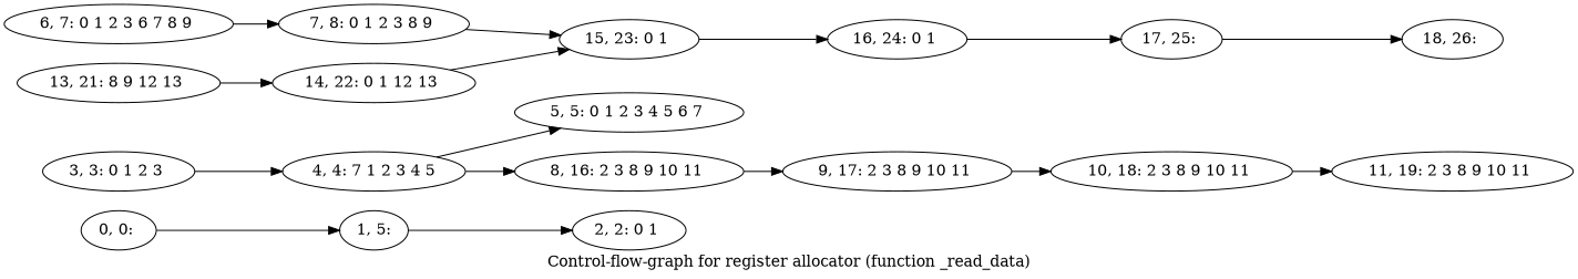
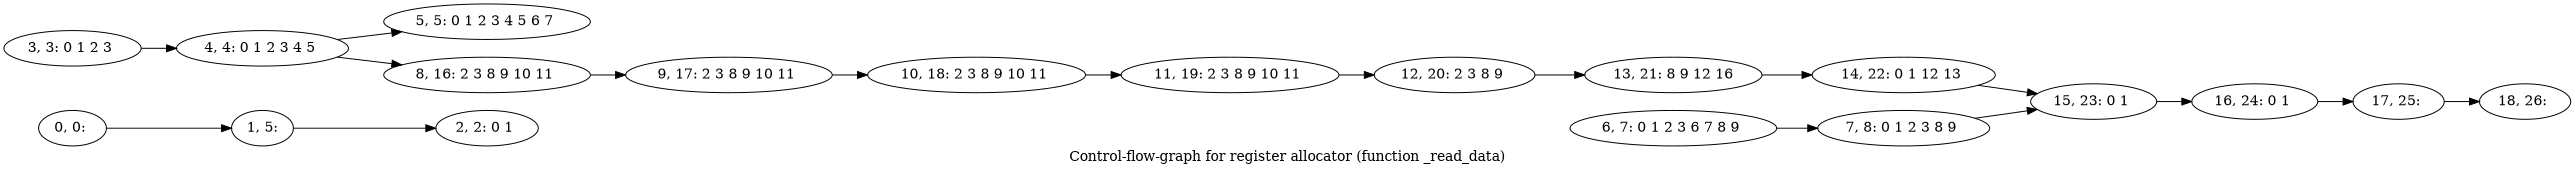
  digraph {
    label="Control-flow-graph for register allocator (function _read_data)"
    rankdir=LR
    n1 [label="0, 0: "]
    n2 [label="1, 5:"]
    n3 [label="2, 2: 0 1 "]
    n4 [label="3, 3: 0 1 2 3 "]
-   n5 [label="4, 4: 7 1 2 3 4 5"]
+   n5 [label="4, 4: 0 1 2 3 4 5 "]
    n6 [label="5, 5: 0 1 2 3 4 5 6 7 "]
    n7 [label="8, 16: 2 3 8 9 10 11 "]
    n8 [label="6, 7: 0 1 2 3 6 7 8 9 "]
    n9 [label="7, 8: 0 1 2 3 8 9 "]
    n10 [label="15, 23: 0 1 "]
    n11 [label="9, 17: 2 3 8 9 10 11 "]
    n12 [label="16, 24: 0 1 "]
    n13 [label="10, 18: 2 3 8 9 10 11 "]
    n14 [label="11, 19: 2 3 8 9 10 11 "]
-   n16 [label="13, 21: 8 9 12 13 "]
+   n15 [label="12, 20: 2 3 8 9 "]
+   n16 [label="13, 21: 8 9 12 16"]
    n17 [label="14, 22: 0 1 12 13 "]
    n18 [label="17, 25: "]
    n19 [label="18, 26: "]
    n1 -> n2
    n2 -> n3
    n4 -> n5
    n5 -> n6
    n5 -> n7
    n7 -> n11
    n8 -> n9
    n9 -> n10
    n10 -> n12
    n11 -> n13
    n12 -> n18
    n13 -> n14
+   n14 -> n15
+   n15 -> n16
    n16 -> n17
    n17 -> n10
    n18 -> n19
  }
